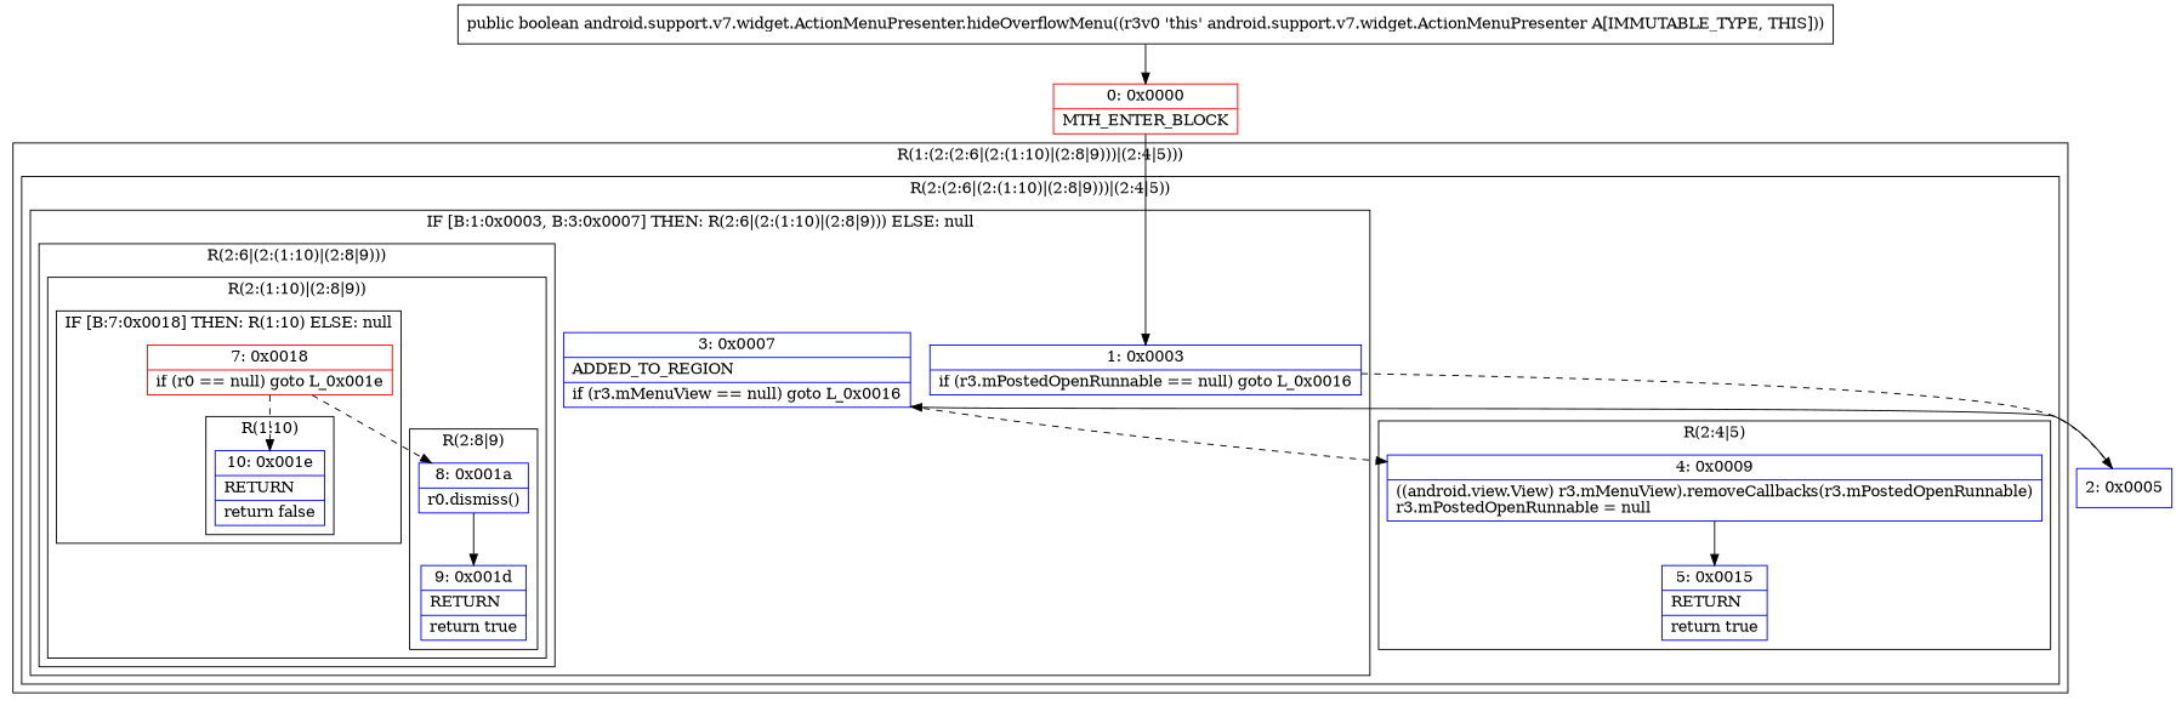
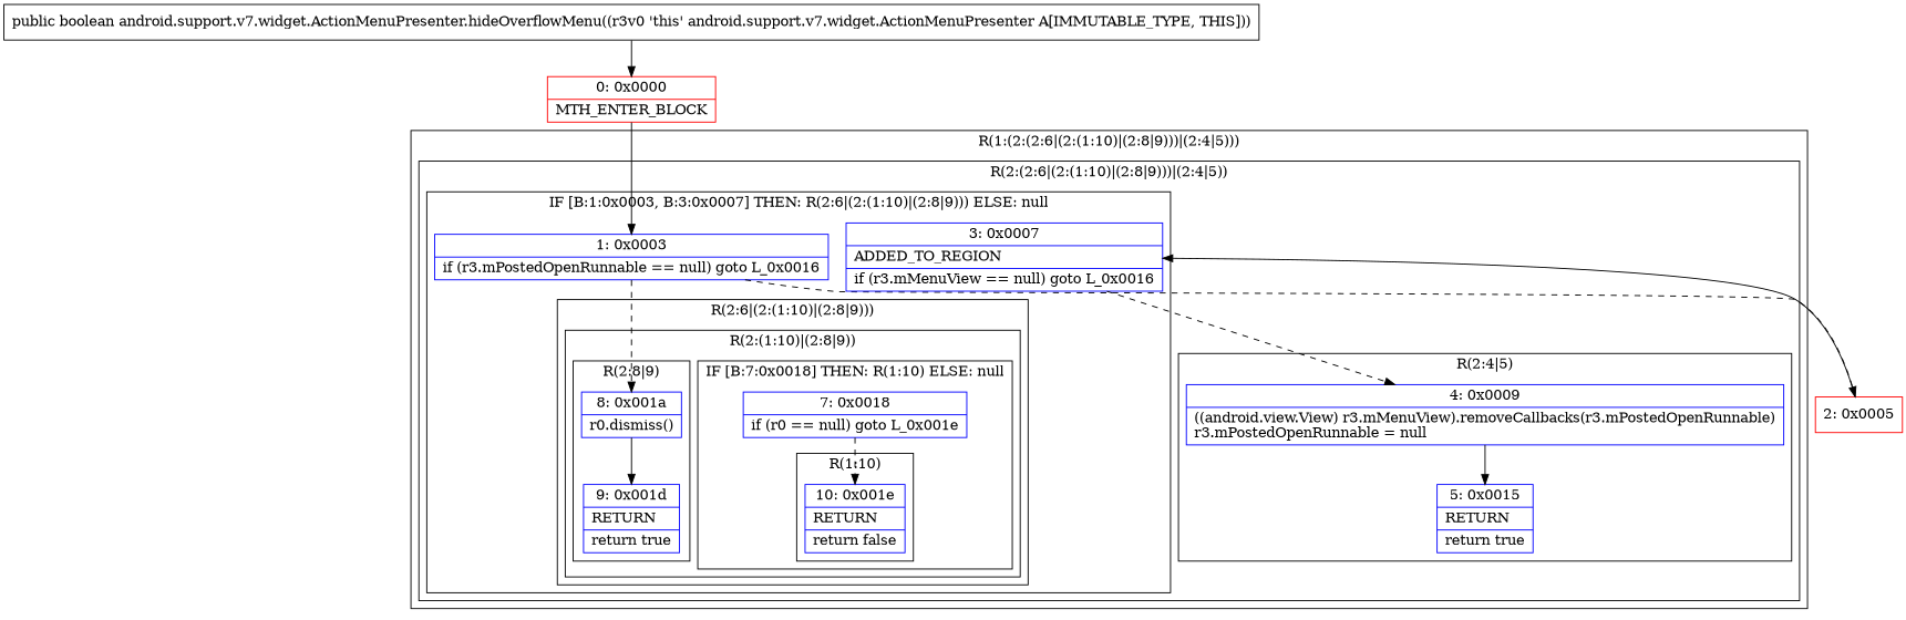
  digraph {
    node [color=blue shape=record]
    n1 [label="{10\:\ 0x001e|RETURN\l|return false\l}"]
-   n2 [color=red label="{7\:\ 0x0018|if (r0 == null) goto L_0x001e\l}"]
+   n2 [label="{7\:\ 0x0018|if (r0 == null) goto L_0x001e\l}"]
    n3 [label="{8\:\ 0x001a|r0.dismiss()\l}"]
    n4 [label="{9\:\ 0x001d|RETURN\l|return true\l}"]
    n5 [label="{1\:\ 0x0003|if (r3.mPostedOpenRunnable == null) goto L_0x0016\l}"]
    n6 [label="{3\:\ 0x0007|ADDED_TO_REGION\l|if (r3.mMenuView == null) goto L_0x0016\l}"]
    n7 [label="{4\:\ 0x0009|((android.view.View) r3.mMenuView).removeCallbacks(r3.mPostedOpenRunnable)\lr3.mPostedOpenRunnable = null\l}"]
    n8 [label="{5\:\ 0x0015|RETURN\l|return true\l}"]
-   n9 [label="{2\:\ 0x0005}"]
+   n9 [color=red label="{2\:\ 0x0005}"]
    n10 [color=red label="{0\:\ 0x0000|MTH_ENTER_BLOCK\l}"]
    n11 [label="{public boolean android.support.v7.widget.ActionMenuPresenter.hideOverflowMenu((r3v0 'this' android.support.v7.widget.ActionMenuPresenter A[IMMUTABLE_TYPE, THIS])) }" color=""]
    subgraph cluster_1 {
      label="R(1:(2:(2:6|(2:(1:10)|(2:8|9)))|(2:4|5)))"
      subgraph cluster_2 {
        label="R(2:(2:6|(2:(1:10)|(2:8|9)))|(2:4|5))"
        subgraph cluster_3 {
          label="IF [B:1:0x0003, B:3:0x0007] THEN: R(2:6|(2:(1:10)|(2:8|9))) ELSE: null"
          n5
          n6
          subgraph cluster_4 {
            label="R(2:6|(2:(1:10)|(2:8|9)))"
            subgraph cluster_5 {
              label="R(2:(1:10)|(2:8|9))"
              subgraph cluster_6 {
                label="IF [B:7:0x0018] THEN: R(1:10) ELSE: null"
                n2
                subgraph cluster_7 {
                  label="R(1:10)"
                  n1
                }
              }
              subgraph cluster_8 {
                label="R(2:8|9)"
                n3
                n4
              }
            }
          }
        }
        subgraph cluster_9 {
          label="R(2:4|5)"
          n7
          n8
        }
      }
    }
    n2 -> n1 [style=dashed]
-   n2 -> n3 [style=dashed]
+   n5 -> n3 [style=dashed]
    n3 -> n4
    n5 -> n9 [style=dashed]
    n6 -> n7 [style=dashed]
    n7 -> n8
    n9 -> n6
    n10 -> n5
    n11 -> n10
  }
